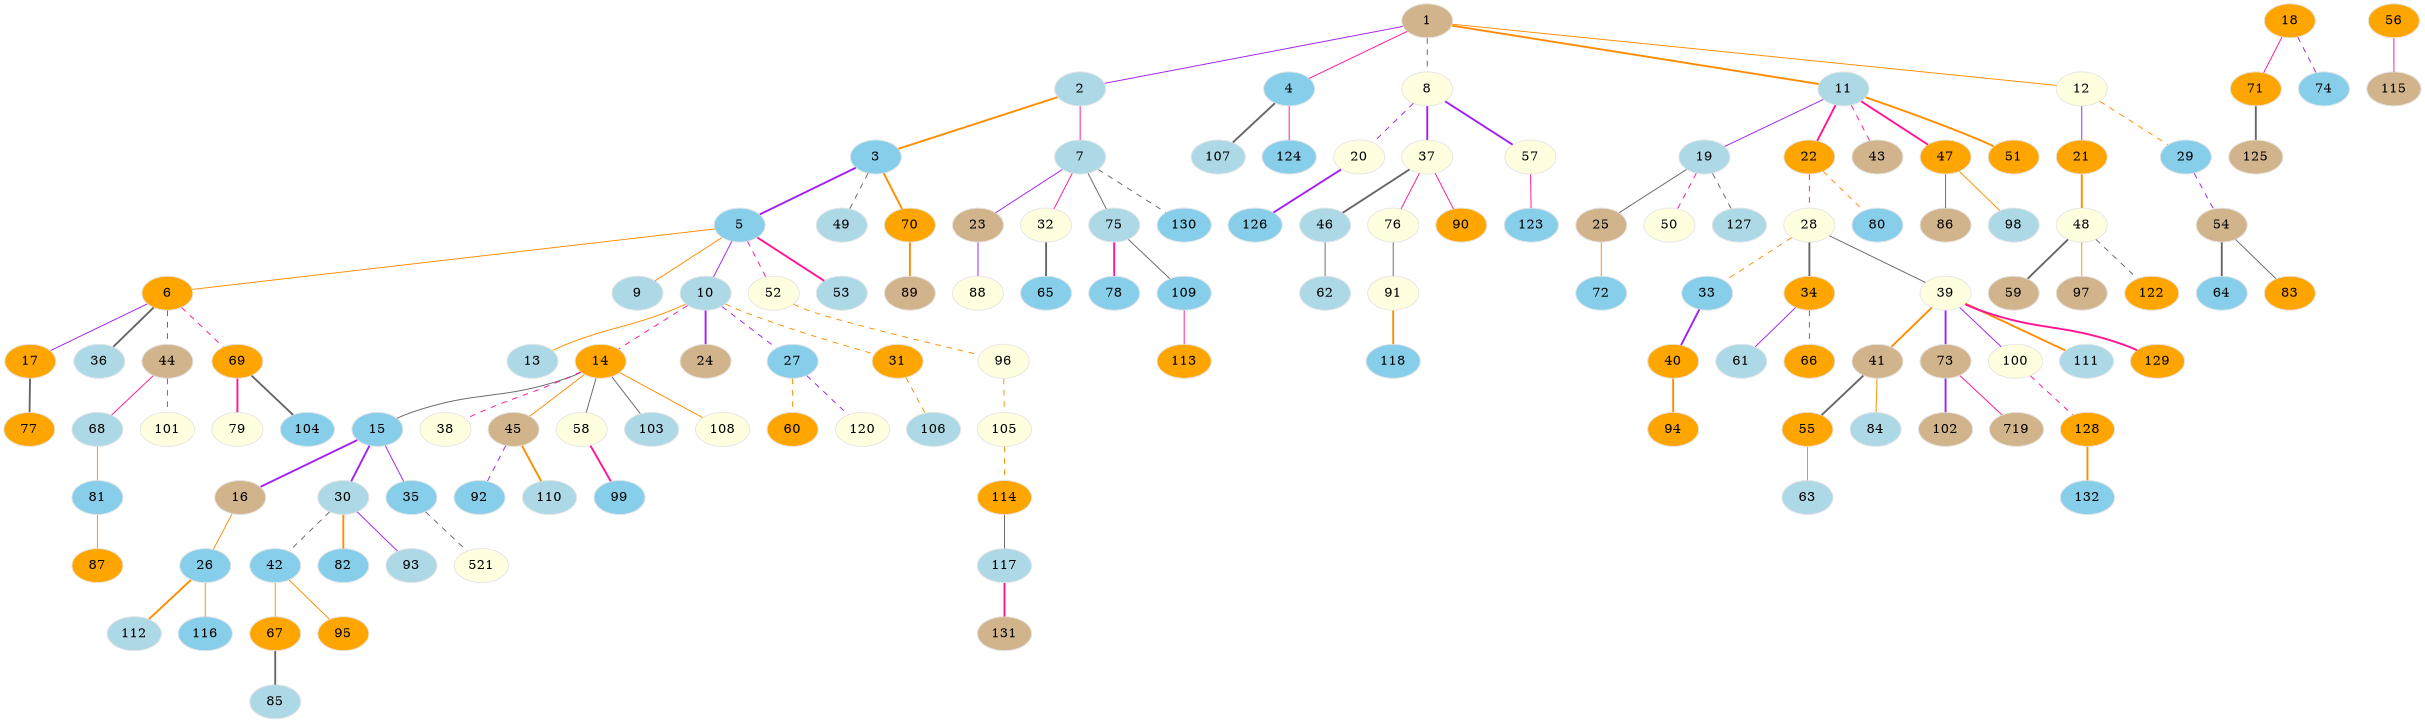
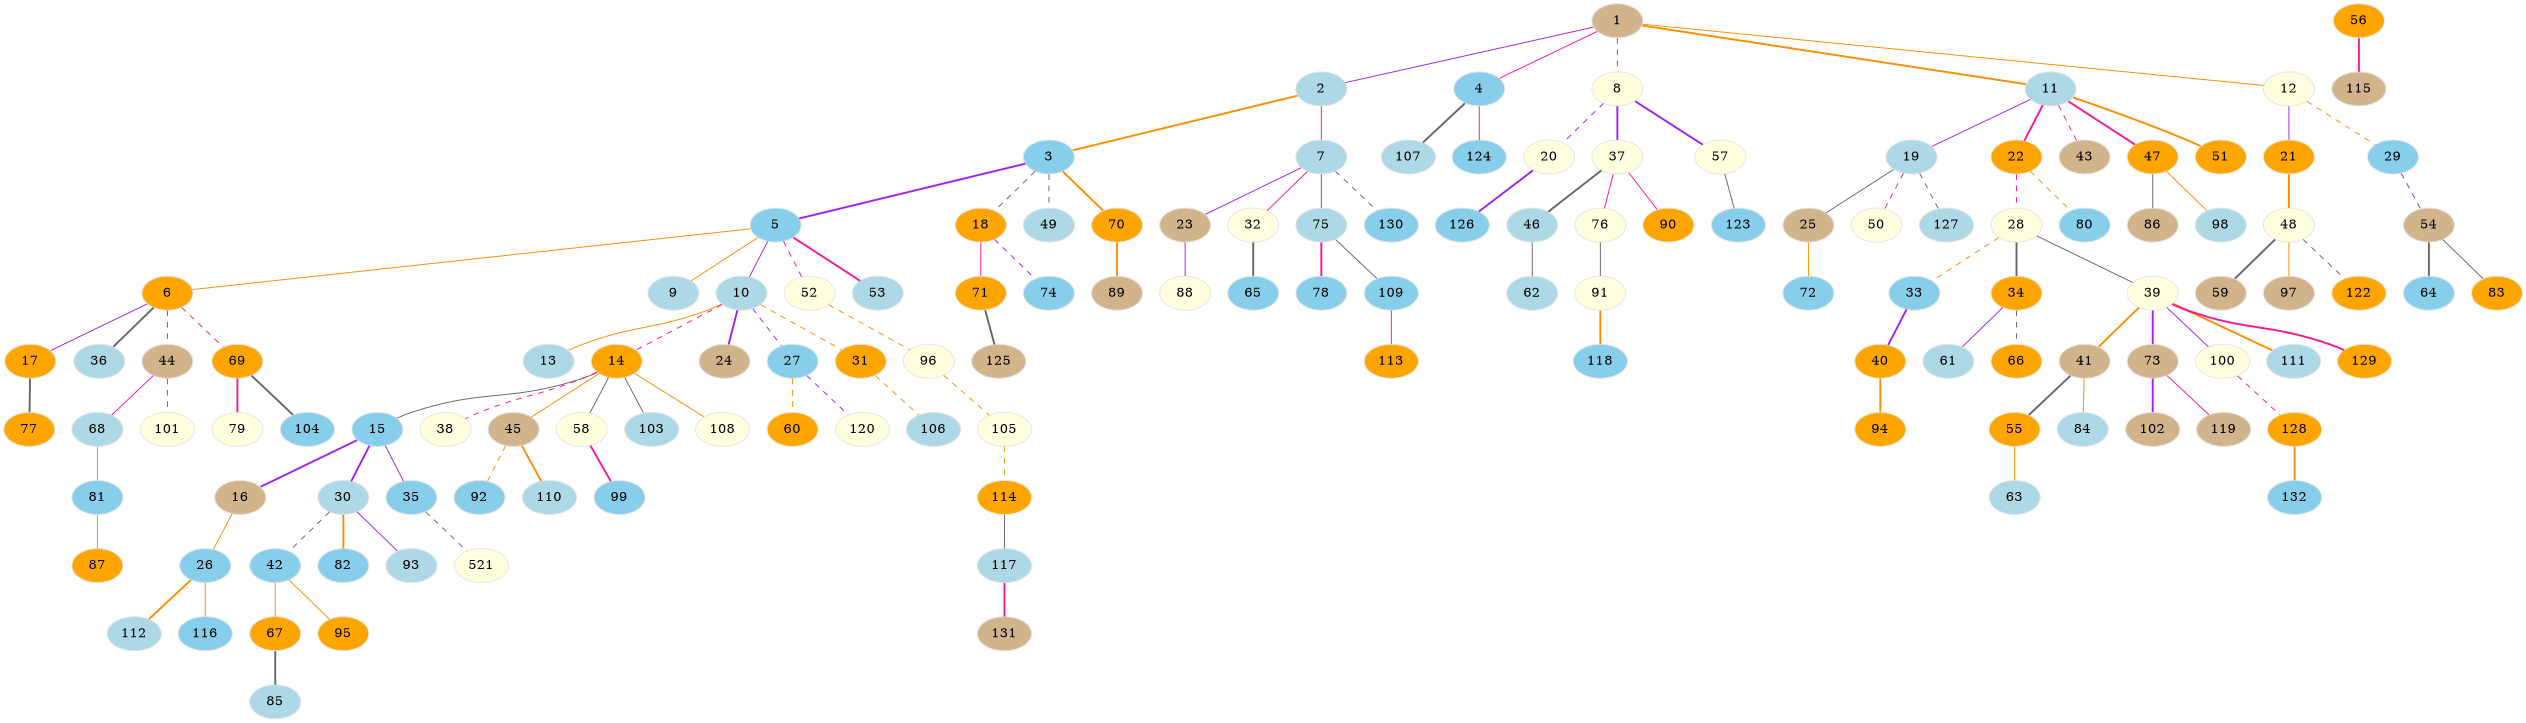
  graph {
    node [color=gray90 fillcolor=orange style=filled]
    edge [color=darkorange style=solid]
    1 [fillcolor=tan]
    2 [fillcolor=lightblue]
    4 [fillcolor=skyblue]
    8 [fillcolor=lightyellow]
    11 [fillcolor=lightblue]
    12 [fillcolor=lightyellow]
    3 [fillcolor=skyblue]
    7 [fillcolor=lightblue]
    107 [fillcolor=lightblue]
    124 [fillcolor=skyblue]
    20 [fillcolor=lightyellow]
    37 [fillcolor=lightyellow]
    57 [fillcolor=lightyellow]
    19 [fillcolor=lightblue]
    22
    43 [fillcolor=tan]
    47
    51
    21
    29 [fillcolor=skyblue]
    5 [fillcolor=skyblue]
    18
    49 [fillcolor=lightblue]
    70
    23 [fillcolor=tan]
    32 [fillcolor=lightyellow]
    75 [fillcolor=lightblue]
    130 [fillcolor=skyblue]
    6
    9 [fillcolor=lightblue]
    10 [fillcolor=lightblue]
    52 [fillcolor=lightyellow]
    53 [fillcolor=lightblue]
    71
    74 [fillcolor=skyblue]
    89 [fillcolor=tan]
    17
    36 [fillcolor=lightblue]
    44 [fillcolor=tan]
    69
    13 [fillcolor=lightblue]
    14
    24 [fillcolor=tan]
    27 [fillcolor=skyblue]
    31
    96 [fillcolor=lightyellow]
    77
    68 [fillcolor=lightblue]
    101 [fillcolor=lightyellow]
    79 [fillcolor=lightyellow]
    104 [fillcolor=skyblue]
    88 [fillcolor=lightyellow]
    65 [fillcolor=skyblue]
    78 [fillcolor=skyblue]
    109 [fillcolor=skyblue]
    126 [fillcolor=skyblue]
    46 [fillcolor=lightblue]
    76 [fillcolor=lightyellow]
    90
    123 [fillcolor=skyblue]
    15 [fillcolor=skyblue]
    38 [fillcolor=lightyellow]
    45 [fillcolor=tan]
    58 [fillcolor=lightyellow]
    103 [fillcolor=lightblue]
    108 [fillcolor=lightyellow]
    60
    120 [fillcolor=lightyellow]
    106 [fillcolor=lightblue]
    25 [fillcolor=tan]
    50 [fillcolor=lightyellow]
    127 [fillcolor=lightblue]
    28 [fillcolor=lightyellow]
    80 [fillcolor=skyblue]
    86 [fillcolor=tan]
    98 [fillcolor=lightblue]
    48 [fillcolor=lightyellow]
    54 [fillcolor=tan]
    115 [fillcolor=tan]
    56
    16 [fillcolor=tan]
    30 [fillcolor=lightblue]
    35 [fillcolor=skyblue]
    92 [fillcolor=skyblue]
    110 [fillcolor=lightblue]
    99 [fillcolor=skyblue]
    26 [fillcolor=skyblue]
    42 [fillcolor=skyblue]
    82 [fillcolor=skyblue]
    93 [fillcolor=lightblue]
    n91 [fillcolor=lightyellow label=521]
    112 [fillcolor=lightblue]
    116 [fillcolor=skyblue]
    125 [fillcolor=tan]
    72 [fillcolor=skyblue]
    59 [fillcolor=tan]
    97 [fillcolor=tan]
    122
    33 [fillcolor=skyblue]
    34
    39 [fillcolor=lightyellow]
    40
    61 [fillcolor=lightblue]
    66
    41 [fillcolor=tan]
    73 [fillcolor=tan]
    100 [fillcolor=lightyellow]
    111 [fillcolor=lightblue]
    129
    64 [fillcolor=skyblue]
    83
    67
    95
    94
    62 [fillcolor=lightblue]
    91 [fillcolor=lightyellow]
    55
    84 [fillcolor=lightblue]
    102 [fillcolor=tan]
-   119 [fillcolor=tan label=719]
+   119 [fillcolor=tan]
    128
    63 [fillcolor=lightblue]
    85 [fillcolor=lightblue]
    81 [fillcolor=skyblue]
    105 [fillcolor=lightyellow]
    87
    113
    118 [fillcolor=skyblue]
    114
    132 [fillcolor=skyblue]
    117 [fillcolor=lightblue]
    131 [fillcolor=tan]
    1 -- 2 [color=purple]
    1 -- 4 [color=deeppink]
    1 -- 8 [color=gray40 style=dashed]
    1 -- 11 [style=bold]
    1 -- 12
    2 -- 3 [style=bold]
    2 -- 7 [color=deeppink]
    4 -- 107 [color=gray40 style=bold]
    4 -- 124 [color=deeppink]
    8 -- 20 [color=purple style=dashed]
    8 -- 37 [color=purple style=bold]
    8 -- 57 [color=purple style=bold]
    11 -- 19 [color=purple]
    11 -- 22 [color=deeppink style=bold]
    11 -- 43 [color=deeppink style=dashed]
    11 -- 47 [color=deeppink style=bold]
    11 -- 51 [style=bold]
    12 -- 21 [color=purple]
    12 -- 29 [style=dashed]
    3 -- 5 [color=purple style=bold]
+   3 -- 18 [color=gray40 style=dashed]
    3 -- 49 [color=gray40 style=dashed]
    3 -- 70 [style=bold]
    7 -- 23 [color=purple]
    7 -- 32 [color=deeppink]
    7 -- 75 [color=gray40]
    7 -- 130 [color=gray40 style=dashed]
    20 -- 126 [color=purple style=bold]
    37 -- 46 [color=gray40 style=bold]
    37 -- 76 [color=deeppink]
    37 -- 90 [color=deeppink]
-   57 -- 123 [color=deeppink]
+   57 -- 123 [color=gray40]
    19 -- 25 [color=gray40]
    19 -- 50 [color=deeppink style=dashed]
    19 -- 127 [color=gray40 style=dashed]
    22 -- 28 [color=deeppink style=dashed]
    22 -- 80 [style=dashed]
    47 -- 86 [color=gray40]
    47 -- 98
    21 -- 48 [style=bold]
    29 -- 54 [color=purple style=dashed]
    5 -- 6
    5 -- 9
    5 -- 10 [color=purple]
    5 -- 52 [color=deeppink style=dashed]
    5 -- 53 [color=deeppink style=bold]
    18 -- 71 [color=deeppink]
    18 -- 74 [color=purple style=dashed]
    70 -- 89 [style=bold]
    23 -- 88 [color=purple]
    32 -- 65 [color=gray40 style=bold]
    75 -- 78 [color=deeppink style=bold]
    75 -- 109 [color=gray40]
    6 -- 17 [color=purple]
    6 -- 36 [color=gray40 style=bold]
    6 -- 44 [color=purple style=dashed]
    6 -- 69 [color=deeppink style=dashed]
    10 -- 13
    10 -- 14 [color=deeppink style=dashed]
    10 -- 24 [color=purple style=bold]
    10 -- 27 [color=purple style=dashed]
    10 -- 31 [style=dashed]
    52 -- 96 [style=dashed]
    71 -- 125 [color=gray40 style=bold]
    17 -- 77 [color=gray40 style=bold]
    44 -- 68 [color=deeppink]
    44 -- 101 [color=deeppink style=dashed]
    69 -- 79 [color=deeppink style=bold]
    69 -- 104 [color=gray40 style=bold]
    14 -- 15 [color=gray40]
    14 -- 38 [color=deeppink style=dashed]
    14 -- 45
    14 -- 58 [color=gray40]
    14 -- 103 [color=gray40]
    14 -- 108
    27 -- 60 [style=dashed]
    27 -- 120 [color=purple style=dashed]
    31 -- 106 [style=dashed]
    96 -- 105 [style=dashed]
    68 -- 81
    109 -- 113 [color=deeppink]
    46 -- 62 [color=gray40]
    76 -- 91 [color=gray40]
    15 -- 16 [color=purple style=bold]
    15 -- 30 [color=purple style=bold]
    15 -- 35 [color=purple]
-   45 -- 92 [color=purple style=dashed]
+   45 -- 92 [style=dashed]
    45 -- 110 [style=bold]
    58 -- 99 [color=deeppink style=bold]
    25 -- 72
    28 -- 33 [style=dashed]
    28 -- 34 [color=gray40 style=bold]
    28 -- 39 [color=gray40]
    48 -- 59 [color=gray40 style=bold]
    48 -- 97
    48 -- 122 [color=gray40 style=dashed]
    54 -- 64 [color=gray40 style=bold]
    54 -- 83 [color=gray40]
-   56 -- 115 [color=deeppink]
+   56 -- 115 [color=deeppink style=bold]
    16 -- 26
    30 -- 42 [color=gray40 style=dashed]
    30 -- 82 [style=bold]
    30 -- 93 [color=purple]
    35 -- n91 [color=gray40 style=dashed]
    26 -- 112 [style=bold]
    26 -- 116
    42 -- 67
    42 -- 95
    33 -- 40 [color=purple style=bold]
    34 -- 61 [color=purple]
    34 -- 66 [color=gray40 style=dashed]
    39 -- 41 [style=bold]
    39 -- 73 [color=purple style=bold]
    39 -- 100 [color=purple]
    39 -- 111 [style=bold]
    39 -- 129 [color=deeppink style=bold]
    40 -- 94 [style=bold]
    41 -- 55 [color=gray40 style=bold]
    41 -- 84
    73 -- 102 [color=purple style=bold]
    73 -- 119 [color=deeppink]
    100 -- 128 [color=deeppink style=dashed]
    67 -- 85 [color=gray40 style=bold]
    91 -- 118 [style=bold]
    55 -- 63
    128 -- 132 [style=bold]
    81 -- 87
    105 -- 114 [style=dashed]
    114 -- 117 [color=gray40]
    117 -- 131 [color=deeppink style=bold]
  }
